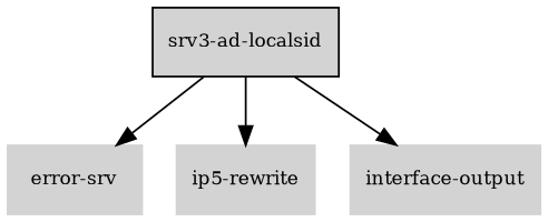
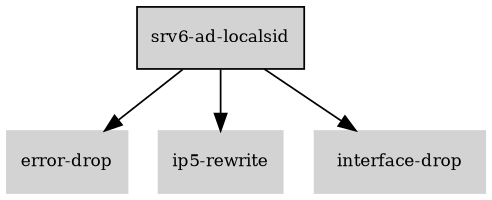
  digraph {
    rankdir=TB
    node [color=lightgray fillcolor=lightgray fontcolor=black fontsize=10 shape=box style=filled]
    edge [fontsize=8]
-   "srv6-ad-localsid" [color=black label="srv3-ad-localsid"]
-   "error-drop" [label="error-srv"]
+   "srv6-ad-localsid" [color=black]
+   "error-drop"
    n3 [label="ip5-rewrite"]
-   "interface-output"
+   "interface-output" [label="interface-drop"]
    "srv6-ad-localsid" -> "error-drop"
    "srv6-ad-localsid" -> n3
    "srv6-ad-localsid" -> "interface-output"
  }
